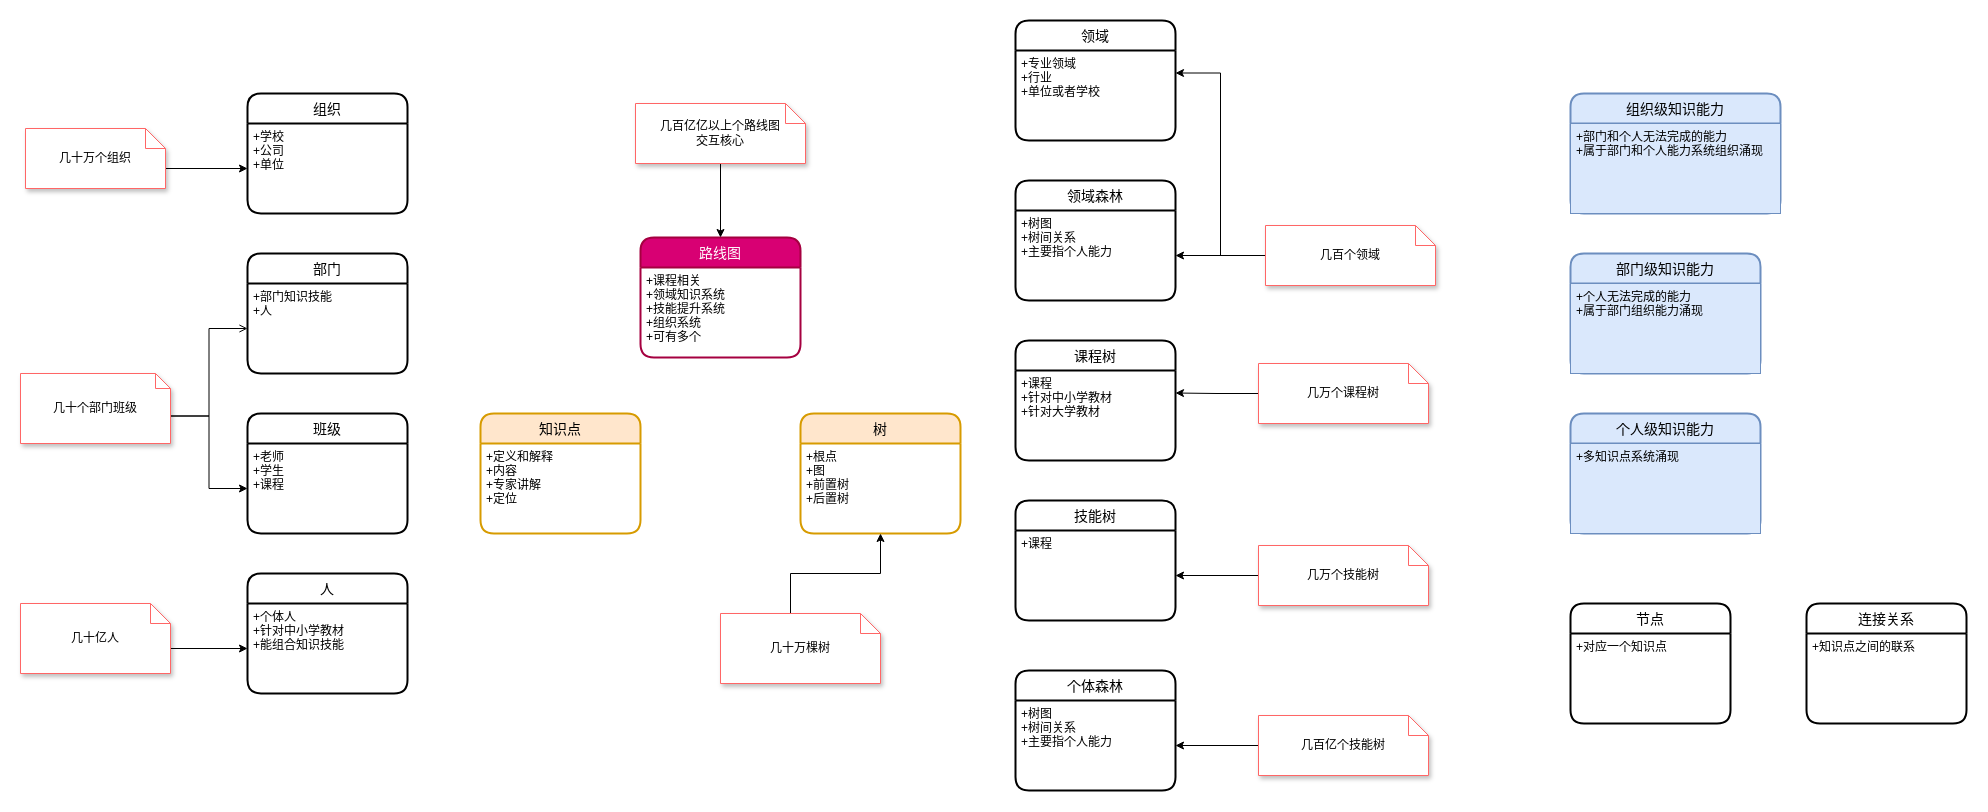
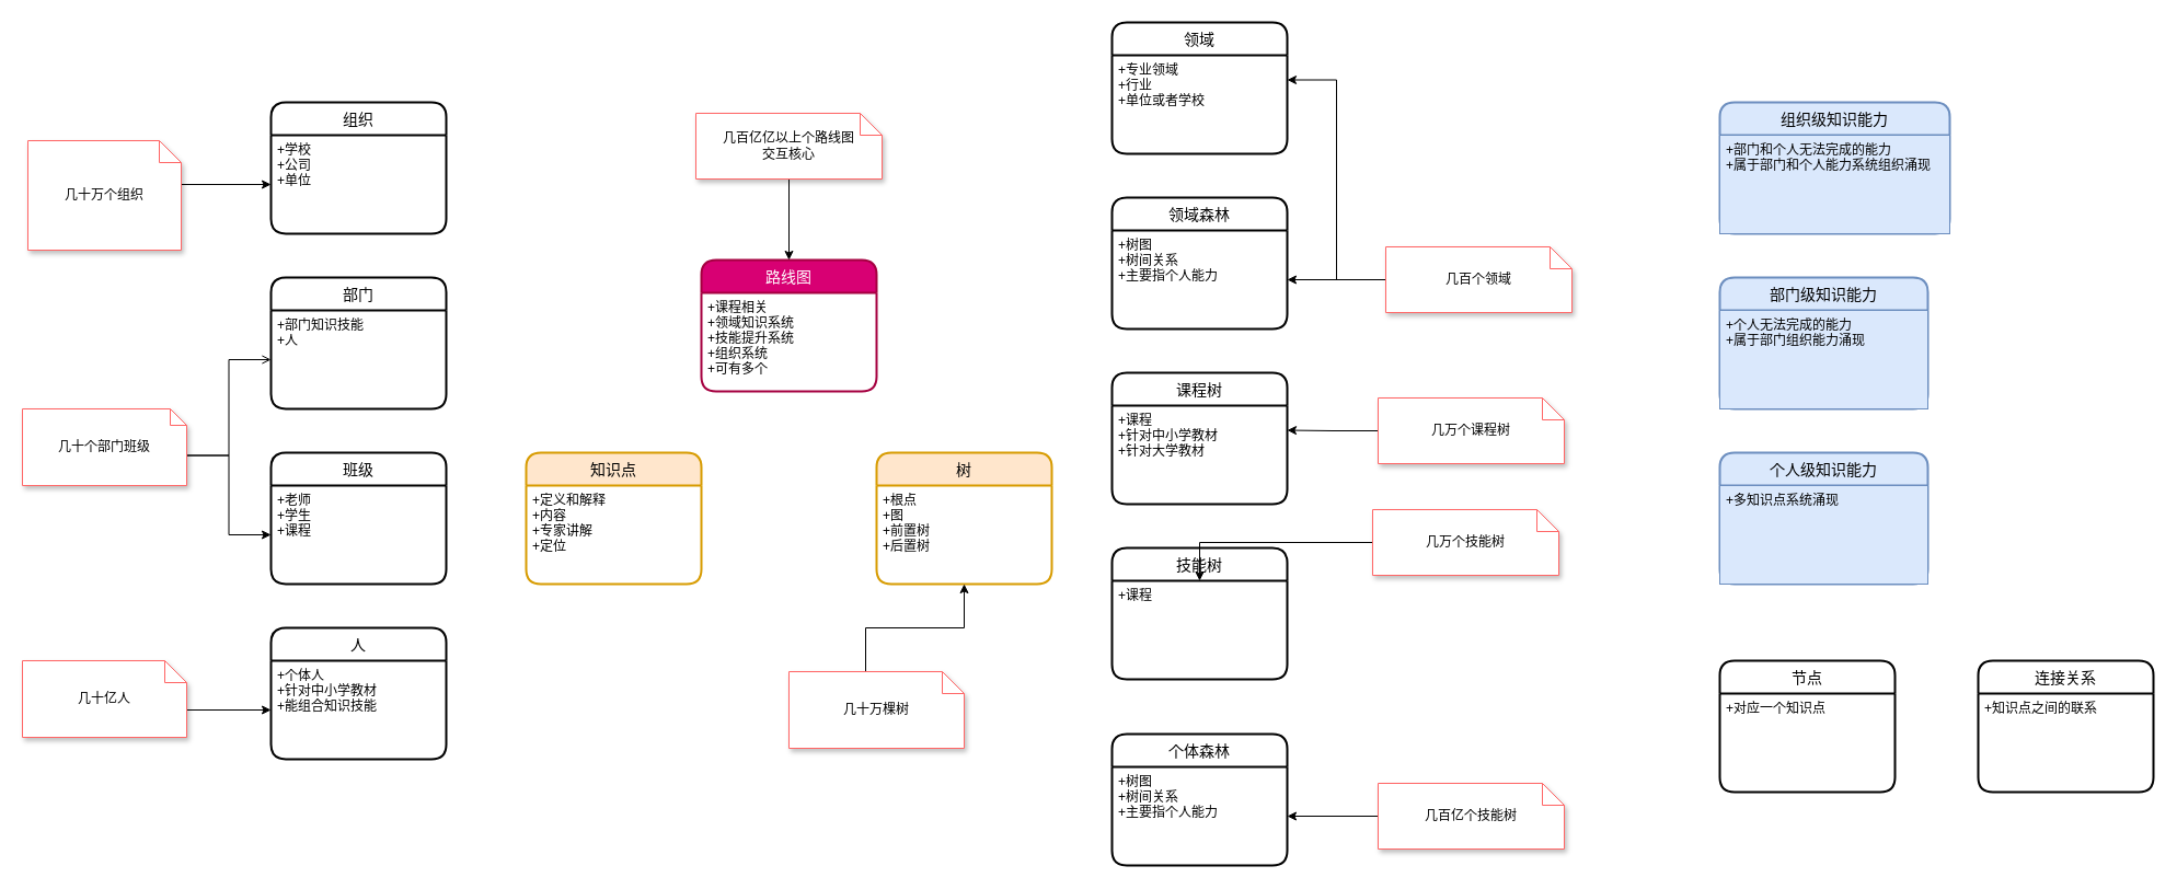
  <mxCell id="0" />
  <mxCell id="1" parent="0" />
  <mxCell id="2" value="知识点" style="swimlane;childLayout=stackLayout;horizontal=1;startSize=30;horizontalStack=0;rounded=1;fontSize=14;fontStyle=0;strokeWidth=2;resizeParent=0;resizeLast=1;shadow=0;dashed=0;align=center;fillColor=#ffe6cc;strokeColor=#d79b00;" parent="1" vertex="1"><mxGeometry x="480" y="413" width="160" height="120" as="geometry" /></mxCell>
  <mxCell id="3" value="+定义和解释&#10;+内容&#10;+专家讲解&#10;+定位" style="align=left;strokeColor=none;fillColor=none;spacingLeft=4;fontSize=12;verticalAlign=top;resizable=0;rotatable=0;part=1;" parent="2" vertex="1"><mxGeometry y="30" width="160" height="90" as="geometry" /></mxCell>
  <mxCell id="4" value="树" style="swimlane;childLayout=stackLayout;horizontal=1;startSize=30;horizontalStack=0;rounded=1;fontSize=14;fontStyle=0;strokeWidth=2;resizeParent=0;resizeLast=1;shadow=0;dashed=0;align=center;fillColor=#ffe6cc;strokeColor=#d79b00;" parent="1" vertex="1"><mxGeometry x="800" y="413" width="160" height="120" as="geometry" /></mxCell>
  <mxCell id="5" value="+根点&#10;+图&#10;+前置树&#10;+后置树" style="align=left;strokeColor=none;fillColor=none;spacingLeft=4;fontSize=12;verticalAlign=top;resizable=0;rotatable=0;part=1;" parent="4" vertex="1"><mxGeometry y="30" width="160" height="90" as="geometry" /></mxCell>
  <mxCell id="6" value="领域森林" style="swimlane;childLayout=stackLayout;horizontal=1;startSize=30;horizontalStack=0;rounded=1;fontSize=14;fontStyle=0;strokeWidth=2;resizeParent=0;resizeLast=1;shadow=0;dashed=0;align=center;" parent="1" vertex="1"><mxGeometry x="1015" y="180" width="160" height="120" as="geometry" /></mxCell>
  <mxCell id="7" value="+树图&#10;+树间关系&#10;+主要指个人能力" style="align=left;strokeColor=none;fillColor=none;spacingLeft=4;fontSize=12;verticalAlign=top;resizable=0;rotatable=0;part=1;" parent="6" vertex="1"><mxGeometry y="30" width="160" height="90" as="geometry" /></mxCell>
  <mxCell id="8" value="节点" style="swimlane;childLayout=stackLayout;horizontal=1;startSize=30;horizontalStack=0;rounded=1;fontSize=14;fontStyle=0;strokeWidth=2;resizeParent=0;resizeLast=1;shadow=0;dashed=0;align=center;" parent="1" vertex="1"><mxGeometry x="1570" y="603" width="160" height="120" as="geometry" /></mxCell>
  <mxCell id="9" value="+对应一个知识点" style="align=left;strokeColor=none;fillColor=none;spacingLeft=4;fontSize=12;verticalAlign=top;resizable=0;rotatable=0;part=1;" parent="8" vertex="1"><mxGeometry y="30" width="160" height="90" as="geometry" /></mxCell>
  <mxCell id="10" value="连接关系" style="swimlane;childLayout=stackLayout;horizontal=1;startSize=30;horizontalStack=0;rounded=1;fontSize=14;fontStyle=0;strokeWidth=2;resizeParent=0;resizeLast=1;shadow=0;dashed=0;align=center;" parent="1" vertex="1"><mxGeometry x="1806" y="603" width="160" height="120" as="geometry" /></mxCell>
  <mxCell id="11" value="+知识点之间的联系" style="align=left;strokeColor=none;fillColor=none;spacingLeft=4;fontSize=12;verticalAlign=top;resizable=0;rotatable=0;part=1;" parent="10" vertex="1"><mxGeometry y="30" width="160" height="90" as="geometry" /></mxCell>
  <mxCell id="12" value="组织" style="swimlane;childLayout=stackLayout;horizontal=1;startSize=30;horizontalStack=0;rounded=1;fontSize=14;fontStyle=0;strokeWidth=2;resizeParent=0;resizeLast=1;shadow=0;dashed=0;align=center;" parent="1" vertex="1"><mxGeometry x="247" y="93" width="160" height="120" as="geometry" /></mxCell>
  <mxCell id="13" value="+学校&#10;+公司&#10;+单位" style="align=left;strokeColor=none;fillColor=none;spacingLeft=4;fontSize=12;verticalAlign=top;resizable=0;rotatable=0;part=1;" parent="12" vertex="1"><mxGeometry y="30" width="160" height="90" as="geometry" /></mxCell>
  <mxCell id="14" value="部门" style="swimlane;childLayout=stackLayout;horizontal=1;startSize=30;horizontalStack=0;rounded=1;fontSize=14;fontStyle=0;strokeWidth=2;resizeParent=0;resizeLast=1;shadow=0;dashed=0;align=center;" parent="1" vertex="1"><mxGeometry x="247" y="253" width="160" height="120" as="geometry"><mxRectangle x="327" y="280" width="60" height="30" as="alternateBounds" /></mxGeometry></mxCell>
  <mxCell id="15" value="+部门知识技能&#10;+人" style="align=left;strokeColor=none;fillColor=none;spacingLeft=4;fontSize=12;verticalAlign=top;resizable=0;rotatable=0;part=1;" parent="14" vertex="1"><mxGeometry y="30" width="160" height="90" as="geometry" /></mxCell>
  <mxCell id="16" value="班级" style="swimlane;childLayout=stackLayout;horizontal=1;startSize=30;horizontalStack=0;rounded=1;fontSize=14;fontStyle=0;strokeWidth=2;resizeParent=0;resizeLast=1;shadow=0;dashed=0;align=center;" parent="1" vertex="1"><mxGeometry x="247" y="413" width="160" height="120" as="geometry" /></mxCell>
  <mxCell id="17" value="+老师&#10;+学生&#10;+课程" style="align=left;strokeColor=none;fillColor=none;spacingLeft=4;fontSize=12;verticalAlign=top;resizable=0;rotatable=0;part=1;" parent="16" vertex="1"><mxGeometry y="30" width="160" height="90" as="geometry" /></mxCell>
  <mxCell id="18" value="组织级知识能力" style="swimlane;childLayout=stackLayout;horizontal=1;startSize=30;horizontalStack=0;rounded=1;fontSize=14;fontStyle=0;strokeWidth=2;resizeParent=0;resizeLast=1;shadow=0;dashed=0;align=center;fillColor=#dae8fc;strokeColor=#6c8ebf;" parent="1" vertex="1"><mxGeometry x="1570" y="93" width="210" height="120" as="geometry" /></mxCell>
  <mxCell id="19" value="+部门和个人无法完成的能力&#10;+属于部门和个人能力系统组织涌现" style="align=left;strokeColor=#6c8ebf;fillColor=#dae8fc;spacingLeft=4;fontSize=12;verticalAlign=top;resizable=0;rotatable=0;part=1;" parent="18" vertex="1"><mxGeometry y="30" width="210" height="90" as="geometry" /></mxCell>
  <mxCell id="20" value="部门级知识能力" style="swimlane;childLayout=stackLayout;horizontal=1;startSize=30;horizontalStack=0;rounded=1;fontSize=14;fontStyle=0;strokeWidth=2;resizeParent=0;resizeLast=1;shadow=0;dashed=0;align=center;fillColor=#dae8fc;strokeColor=#6c8ebf;" parent="1" vertex="1"><mxGeometry x="1570" y="253" width="190" height="120" as="geometry" /></mxCell>
  <mxCell id="21" value="+个人无法完成的能力&#10;+属于部门组织能力涌现" style="align=left;strokeColor=#6c8ebf;fillColor=#dae8fc;spacingLeft=4;fontSize=12;verticalAlign=top;resizable=0;rotatable=0;part=1;" parent="20" vertex="1"><mxGeometry y="30" width="190" height="90" as="geometry" /></mxCell>
  <mxCell id="22" value="个人级知识能力" style="swimlane;childLayout=stackLayout;horizontal=1;startSize=30;horizontalStack=0;rounded=1;fontSize=14;fontStyle=0;strokeWidth=2;resizeParent=0;resizeLast=1;shadow=0;dashed=0;align=center;fillColor=#dae8fc;strokeColor=#6c8ebf;" parent="1" vertex="1"><mxGeometry x="1570" y="413" width="190" height="120" as="geometry" /></mxCell>
  <mxCell id="23" value="+多知识点系统涌现" style="align=left;strokeColor=#6c8ebf;fillColor=#dae8fc;spacingLeft=4;fontSize=12;verticalAlign=top;resizable=0;rotatable=0;part=1;" parent="22" vertex="1"><mxGeometry y="30" width="190" height="90" as="geometry" /></mxCell>
  <mxCell id="24" value="课程树" style="swimlane;childLayout=stackLayout;horizontal=1;startSize=30;horizontalStack=0;rounded=1;fontSize=14;fontStyle=0;strokeWidth=2;resizeParent=0;resizeLast=1;shadow=0;dashed=0;align=center;" parent="1" vertex="1"><mxGeometry x="1015" y="340" width="160" height="120" as="geometry" /></mxCell>
  <mxCell id="25" value="+课程&#10;+针对中小学教材&#10;+针对大学教材" style="align=left;strokeColor=none;fillColor=none;spacingLeft=4;fontSize=12;verticalAlign=top;resizable=0;rotatable=0;part=1;" parent="24" vertex="1"><mxGeometry y="30" width="160" height="90" as="geometry" /></mxCell>
  <mxCell id="26" value="路线图" style="swimlane;childLayout=stackLayout;horizontal=1;startSize=30;horizontalStack=0;rounded=1;fontSize=14;fontStyle=0;strokeWidth=2;resizeParent=0;resizeLast=1;shadow=0;dashed=0;align=center;fillColor=#d80073;strokeColor=#A50040;fontColor=#ffffff;" parent="1" vertex="1"><mxGeometry x="640" y="237" width="160" height="120" as="geometry" /></mxCell>
  <mxCell id="27" value="+课程相关&#10;+领域知识系统&#10;+技能提升系统&#10;+组织系统&#10;+可有多个" style="align=left;strokeColor=none;fillColor=none;spacingLeft=4;fontSize=12;verticalAlign=top;resizable=0;rotatable=0;part=1;" parent="26" vertex="1"><mxGeometry y="30" width="160" height="90" as="geometry" /></mxCell>
  <mxCell id="28" value="技能树" style="swimlane;childLayout=stackLayout;horizontal=1;startSize=30;horizontalStack=0;rounded=1;fontSize=14;fontStyle=0;strokeWidth=2;resizeParent=0;resizeLast=1;shadow=0;dashed=0;align=center;" parent="1" vertex="1"><mxGeometry x="1015" y="500" width="160" height="120" as="geometry" /></mxCell>
  <mxCell id="29" value="+课程" style="align=left;strokeColor=none;fillColor=none;spacingLeft=4;fontSize=12;verticalAlign=top;resizable=0;rotatable=0;part=1;" parent="28" vertex="1"><mxGeometry y="30" width="160" height="90" as="geometry" /></mxCell>
  <mxCell id="30" value="人" style="swimlane;childLayout=stackLayout;horizontal=1;startSize=30;horizontalStack=0;rounded=1;fontSize=14;fontStyle=0;strokeWidth=2;resizeParent=0;resizeLast=1;shadow=0;dashed=0;align=center;" parent="1" vertex="1"><mxGeometry x="247" y="573" width="160" height="120" as="geometry" /></mxCell>
  <mxCell id="31" value="+个体人&#10;+针对中小学教材&#10;+能组合知识技能" style="align=left;strokeColor=none;fillColor=none;spacingLeft=4;fontSize=12;verticalAlign=top;resizable=0;rotatable=0;part=1;" parent="30" vertex="1"><mxGeometry y="30" width="160" height="90" as="geometry" /></mxCell>
  <mxCell id="32" style="edgeStyle=orthogonalEdgeStyle;rounded=0;orthogonalLoop=1;jettySize=auto;html=1;exitX=0.5;exitY=1;exitDx=0;exitDy=0;exitPerimeter=0;entryX=0.5;entryY=0;entryDx=0;entryDy=0;" parent="1" source="33" target="26" edge="1"><mxGeometry relative="1" as="geometry" /></mxCell>
  <mxCell id="33" value="几百亿亿以上个路线图&lt;br&gt;交互核心" style="shape=note;size=20;whiteSpace=wrap;html=1;fillColor=#ffffff;strokeColor=#FF6666;shadow=1;align=center;" parent="1" vertex="1"><mxGeometry x="635" y="103" width="170" height="60" as="geometry" /></mxCell>
  <mxCell id="34" style="edgeStyle=orthogonalEdgeStyle;rounded=0;orthogonalLoop=1;jettySize=auto;html=1;exitX=0;exitY=0;exitDx=70;exitDy=0;exitPerimeter=0;entryX=0.5;entryY=1;entryDx=0;entryDy=0;" parent="1" source="35" target="5" edge="1"><mxGeometry relative="1" as="geometry" /></mxCell>
  <mxCell id="35" value="几十万棵树" style="shape=note;size=20;whiteSpace=wrap;html=1;fillColor=#ffffff;strokeColor=#FF6666;shadow=1;" parent="1" vertex="1"><mxGeometry x="720" y="613" width="160" height="70" as="geometry" /></mxCell>
  <mxCell id="36" style="edgeStyle=orthogonalEdgeStyle;rounded=0;orthogonalLoop=1;jettySize=auto;html=1;exitX=0;exitY=0;exitDx=140;exitDy=40;exitPerimeter=0;entryX=0;entryY=0.5;entryDx=0;entryDy=0;" parent="1" source="37" target="13" edge="1"><mxGeometry relative="1" as="geometry" /></mxCell>
- <mxCell id="37" value="几十万个组织" style="shape=note;size=20;whiteSpace=wrap;html=1;strokeColor=#FF6666;shadow=1;" parent="1" vertex="1"><mxGeometry x="25" y="128" width="140" height="60" as="geometry" /></mxCell>
+ <mxCell id="37" value="几十万个组织" style="shape=note;size=20;whiteSpace=wrap;html=1;strokeColor=#FF6666;shadow=1;" parent="1" vertex="1"><mxGeometry x="25" y="128" width="140" height="100" as="geometry" /></mxCell>
  <mxCell id="38" style="edgeStyle=orthogonalEdgeStyle;rounded=0;orthogonalLoop=1;jettySize=auto;html=1;exitX=0;exitY=0.5;exitDx=0;exitDy=0;exitPerimeter=0;" parent="1" source="40" target="7" edge="1"><mxGeometry relative="1" as="geometry" /></mxCell>
  <mxCell id="39" style="edgeStyle=orthogonalEdgeStyle;rounded=0;orthogonalLoop=1;jettySize=auto;html=1;exitX=0;exitY=0.5;exitDx=0;exitDy=0;exitPerimeter=0;entryX=1;entryY=0.25;entryDx=0;entryDy=0;" parent="1" source="40" target="53" edge="1"><mxGeometry relative="1" as="geometry" /></mxCell>
  <mxCell id="40" value="几百个领域" style="shape=note;size=20;whiteSpace=wrap;html=1;shadow=1;strokeColor=#FF6666;" parent="1" vertex="1"><mxGeometry x="1265" y="225" width="170" height="60" as="geometry" /></mxCell>
  <mxCell id="41" style="edgeStyle=orthogonalEdgeStyle;rounded=0;orthogonalLoop=1;jettySize=auto;html=1;exitX=0;exitY=0.5;exitDx=0;exitDy=0;exitPerimeter=0;entryX=1;entryY=0.25;entryDx=0;entryDy=0;" parent="1" source="42" target="25" edge="1"><mxGeometry relative="1" as="geometry" /></mxCell>
  <mxCell id="42" value="几万个课程树" style="shape=note;size=20;whiteSpace=wrap;html=1;shadow=1;strokeColor=#FF6666;" parent="1" vertex="1"><mxGeometry x="1258" y="363" width="170" height="60" as="geometry" /></mxCell>
  <mxCell id="43" style="edgeStyle=orthogonalEdgeStyle;rounded=0;orthogonalLoop=1;jettySize=auto;html=1;exitX=0;exitY=0.5;exitDx=0;exitDy=0;exitPerimeter=0;" parent="1" source="44" target="29" edge="1"><mxGeometry relative="1" as="geometry" /></mxCell>
- <mxCell id="44" value="几万个技能树" style="shape=note;size=20;whiteSpace=wrap;html=1;shadow=1;strokeColor=#FF6666;" parent="1" vertex="1"><mxGeometry x="1258" y="545" width="170" height="60" as="geometry" /></mxCell>
+ <mxCell id="44" value="几万个技能树" style="shape=note;size=20;whiteSpace=wrap;html=1;shadow=1;strokeColor=#FF6666;" parent="1" vertex="1"><mxGeometry x="1253" y="465" width="170" height="60" as="geometry" /></mxCell>
  <mxCell id="45" style="edgeStyle=orthogonalEdgeStyle;rounded=0;orthogonalLoop=1;jettySize=auto;html=1;exitX=0;exitY=0;exitDx=150;exitDy=42.5;exitPerimeter=0;entryX=0;entryY=0.5;entryDx=0;entryDy=0;" parent="1" source="47" target="17" edge="1"><mxGeometry relative="1" as="geometry" /></mxCell>
  <mxCell id="46" style="edgeStyle=orthogonalEdgeStyle;rounded=0;orthogonalLoop=1;jettySize=auto;html=1;exitX=0;exitY=0;exitDx=150;exitDy=42.5;exitPerimeter=0;entryX=0;entryY=0.5;entryDx=0;entryDy=0;endArrow=open;" parent="1" source="47" target="15" edge="1"><mxGeometry relative="1" as="geometry" /></mxCell>
  <mxCell id="47" value="几十个部门班级" style="shape=note;size=15;whiteSpace=wrap;html=1;shadow=1;strokeColor=#FF6666;" parent="1" vertex="1"><mxGeometry x="20" y="373" width="150" height="70" as="geometry" /></mxCell>
  <mxCell id="48" style="edgeStyle=orthogonalEdgeStyle;rounded=0;orthogonalLoop=1;jettySize=auto;html=1;exitX=0;exitY=0;exitDx=150;exitDy=45;exitPerimeter=0;entryX=0;entryY=0.5;entryDx=0;entryDy=0;" parent="1" source="49" target="31" edge="1"><mxGeometry relative="1" as="geometry" /></mxCell>
  <mxCell id="49" value="几十亿人" style="shape=note;size=20;whiteSpace=wrap;html=1;shadow=1;strokeColor=#FF6666;" parent="1" vertex="1"><mxGeometry x="20" y="603" width="150" height="70" as="geometry" /></mxCell>
  <mxCell id="50" value="个体森林" style="swimlane;childLayout=stackLayout;horizontal=1;startSize=30;horizontalStack=0;rounded=1;fontSize=14;fontStyle=0;strokeWidth=2;resizeParent=0;resizeLast=1;shadow=0;dashed=0;align=center;" parent="1" vertex="1"><mxGeometry x="1015" y="670" width="160" height="120" as="geometry" /></mxCell>
  <mxCell id="51" value="+树图&#10;+树间关系&#10;+主要指个人能力" style="align=left;strokeColor=none;fillColor=none;spacingLeft=4;fontSize=12;verticalAlign=top;resizable=0;rotatable=0;part=1;" parent="50" vertex="1"><mxGeometry y="30" width="160" height="90" as="geometry" /></mxCell>
  <mxCell id="52" value="领域" style="swimlane;childLayout=stackLayout;horizontal=1;startSize=30;horizontalStack=0;rounded=1;fontSize=14;fontStyle=0;strokeWidth=2;resizeParent=0;resizeLast=1;shadow=0;dashed=0;align=center;" parent="1" vertex="1"><mxGeometry x="1015" y="20" width="160" height="120" as="geometry" /></mxCell>
  <mxCell id="53" value="+专业领域&#10;+行业&#10;+单位或者学校" style="align=left;strokeColor=none;fillColor=none;spacingLeft=4;fontSize=12;verticalAlign=top;resizable=0;rotatable=0;part=1;" parent="52" vertex="1"><mxGeometry y="30" width="160" height="90" as="geometry" /></mxCell>
  <mxCell id="54" style="edgeStyle=orthogonalEdgeStyle;rounded=0;orthogonalLoop=1;jettySize=auto;html=1;exitX=0;exitY=0.5;exitDx=0;exitDy=0;exitPerimeter=0;entryX=1;entryY=0.5;entryDx=0;entryDy=0;" parent="1" source="55" target="51" edge="1"><mxGeometry relative="1" as="geometry" /></mxCell>
  <mxCell id="55" value="几百亿个技能树" style="shape=note;size=20;whiteSpace=wrap;html=1;shadow=1;strokeColor=#FF6666;" parent="1" vertex="1"><mxGeometry x="1258" y="715" width="170" height="60" as="geometry" /></mxCell>
